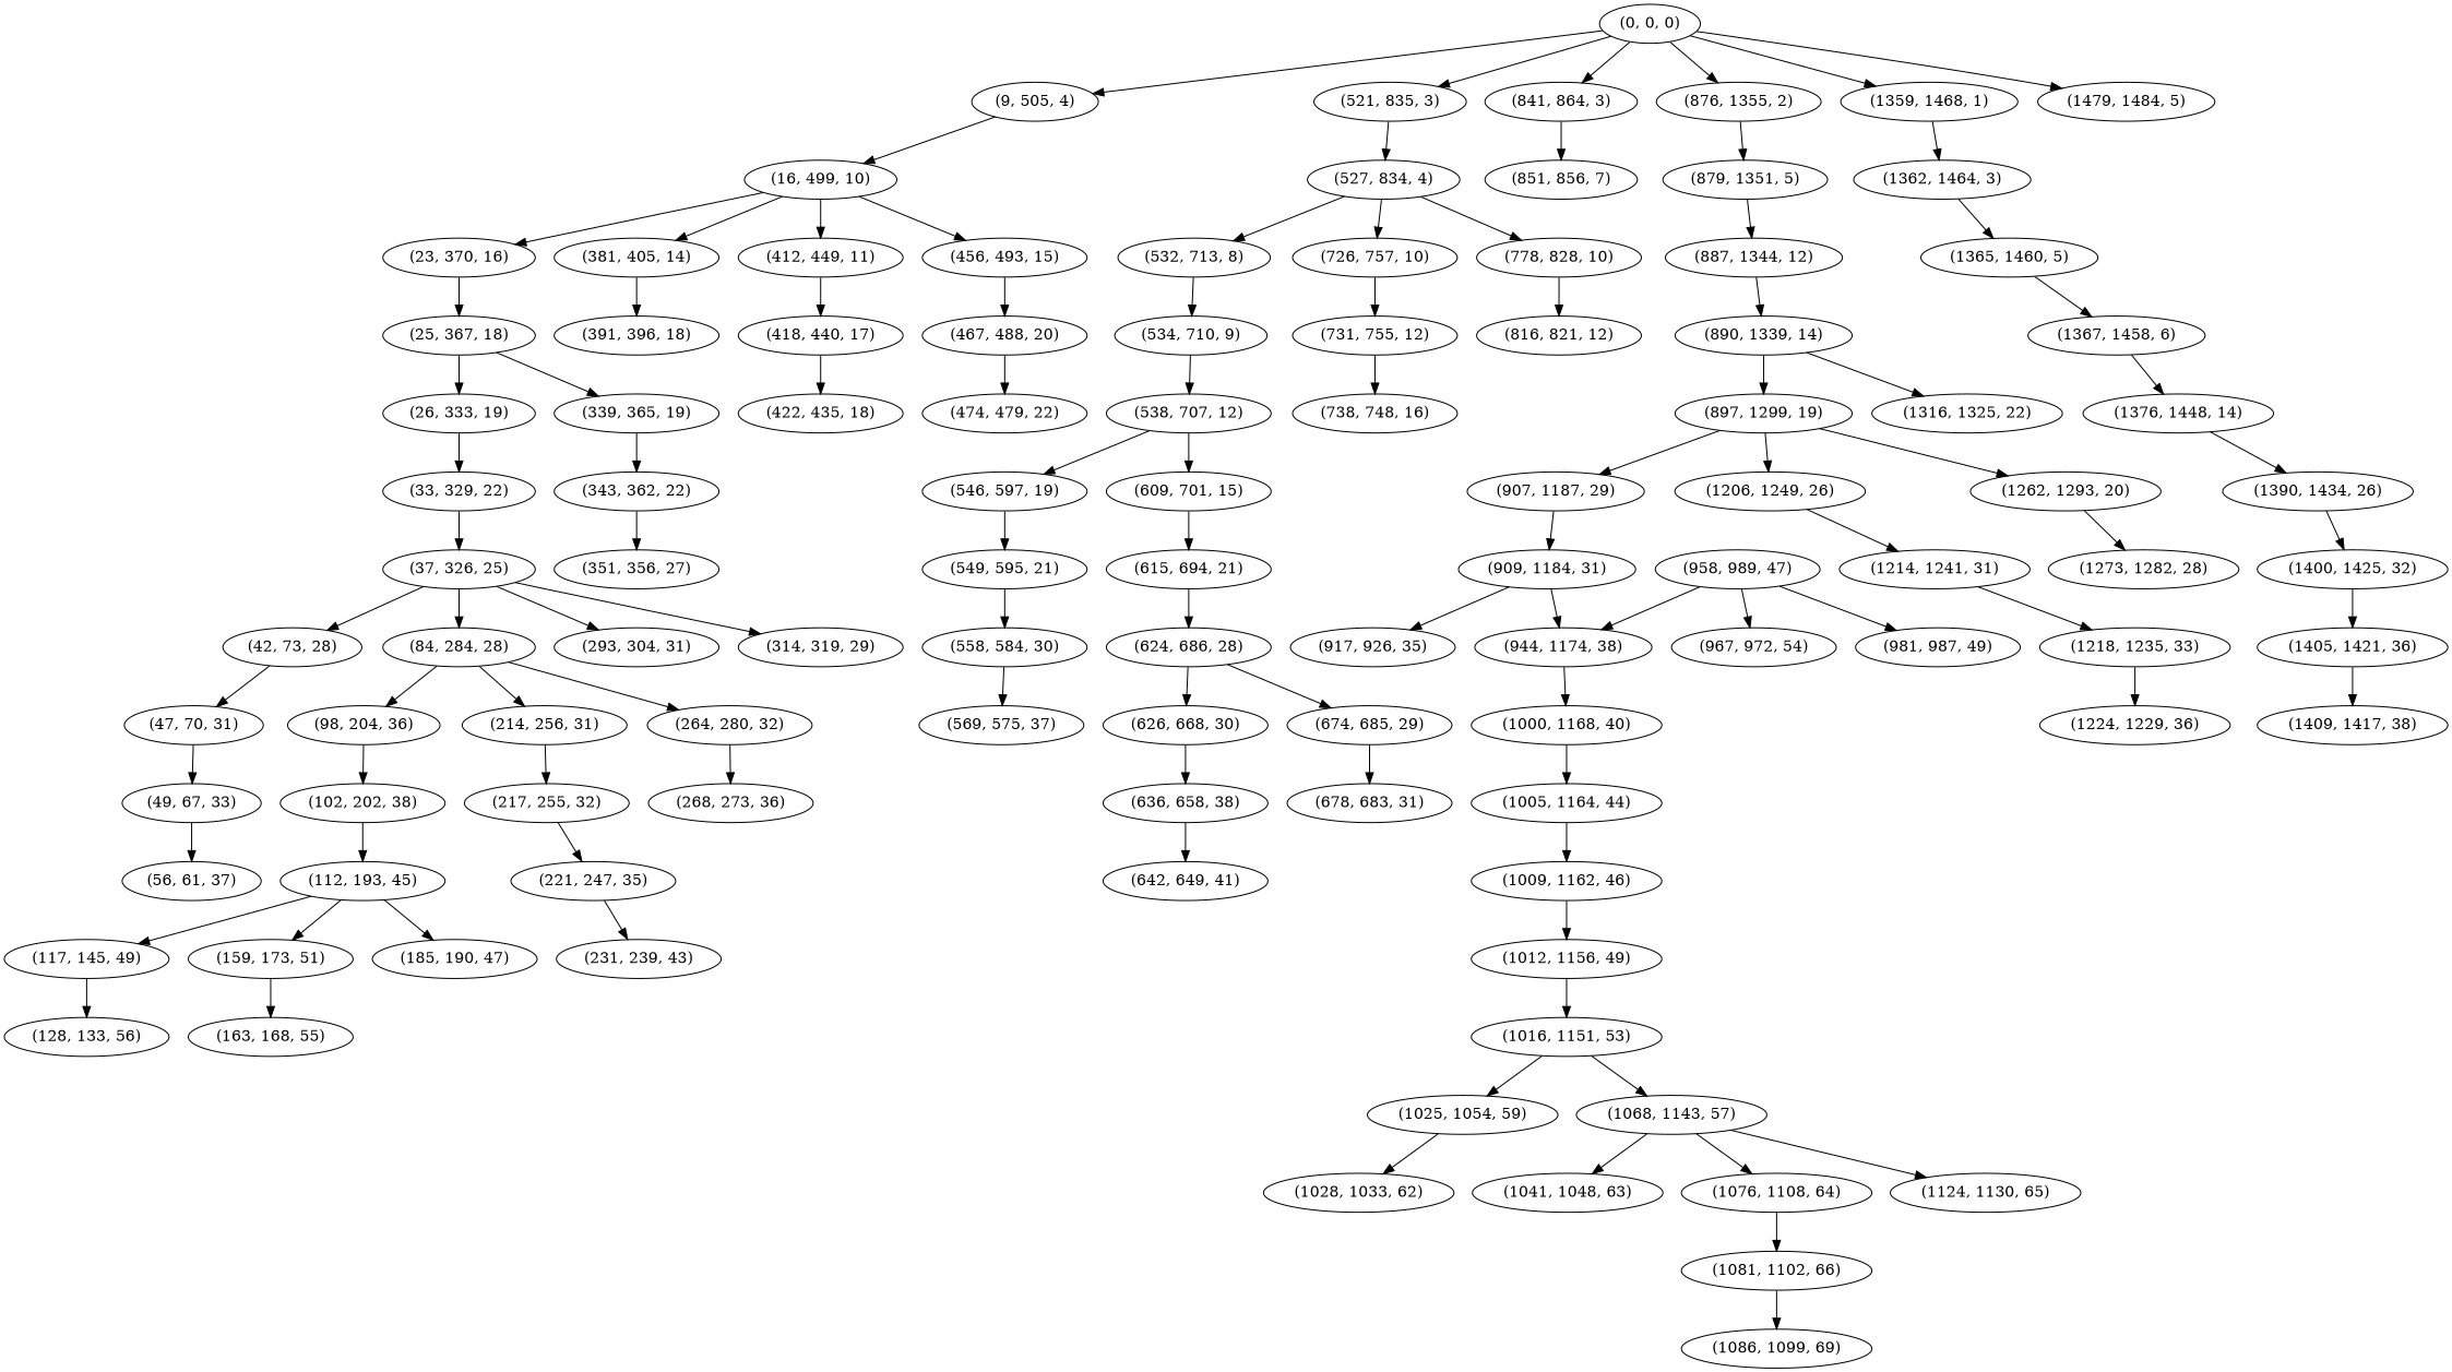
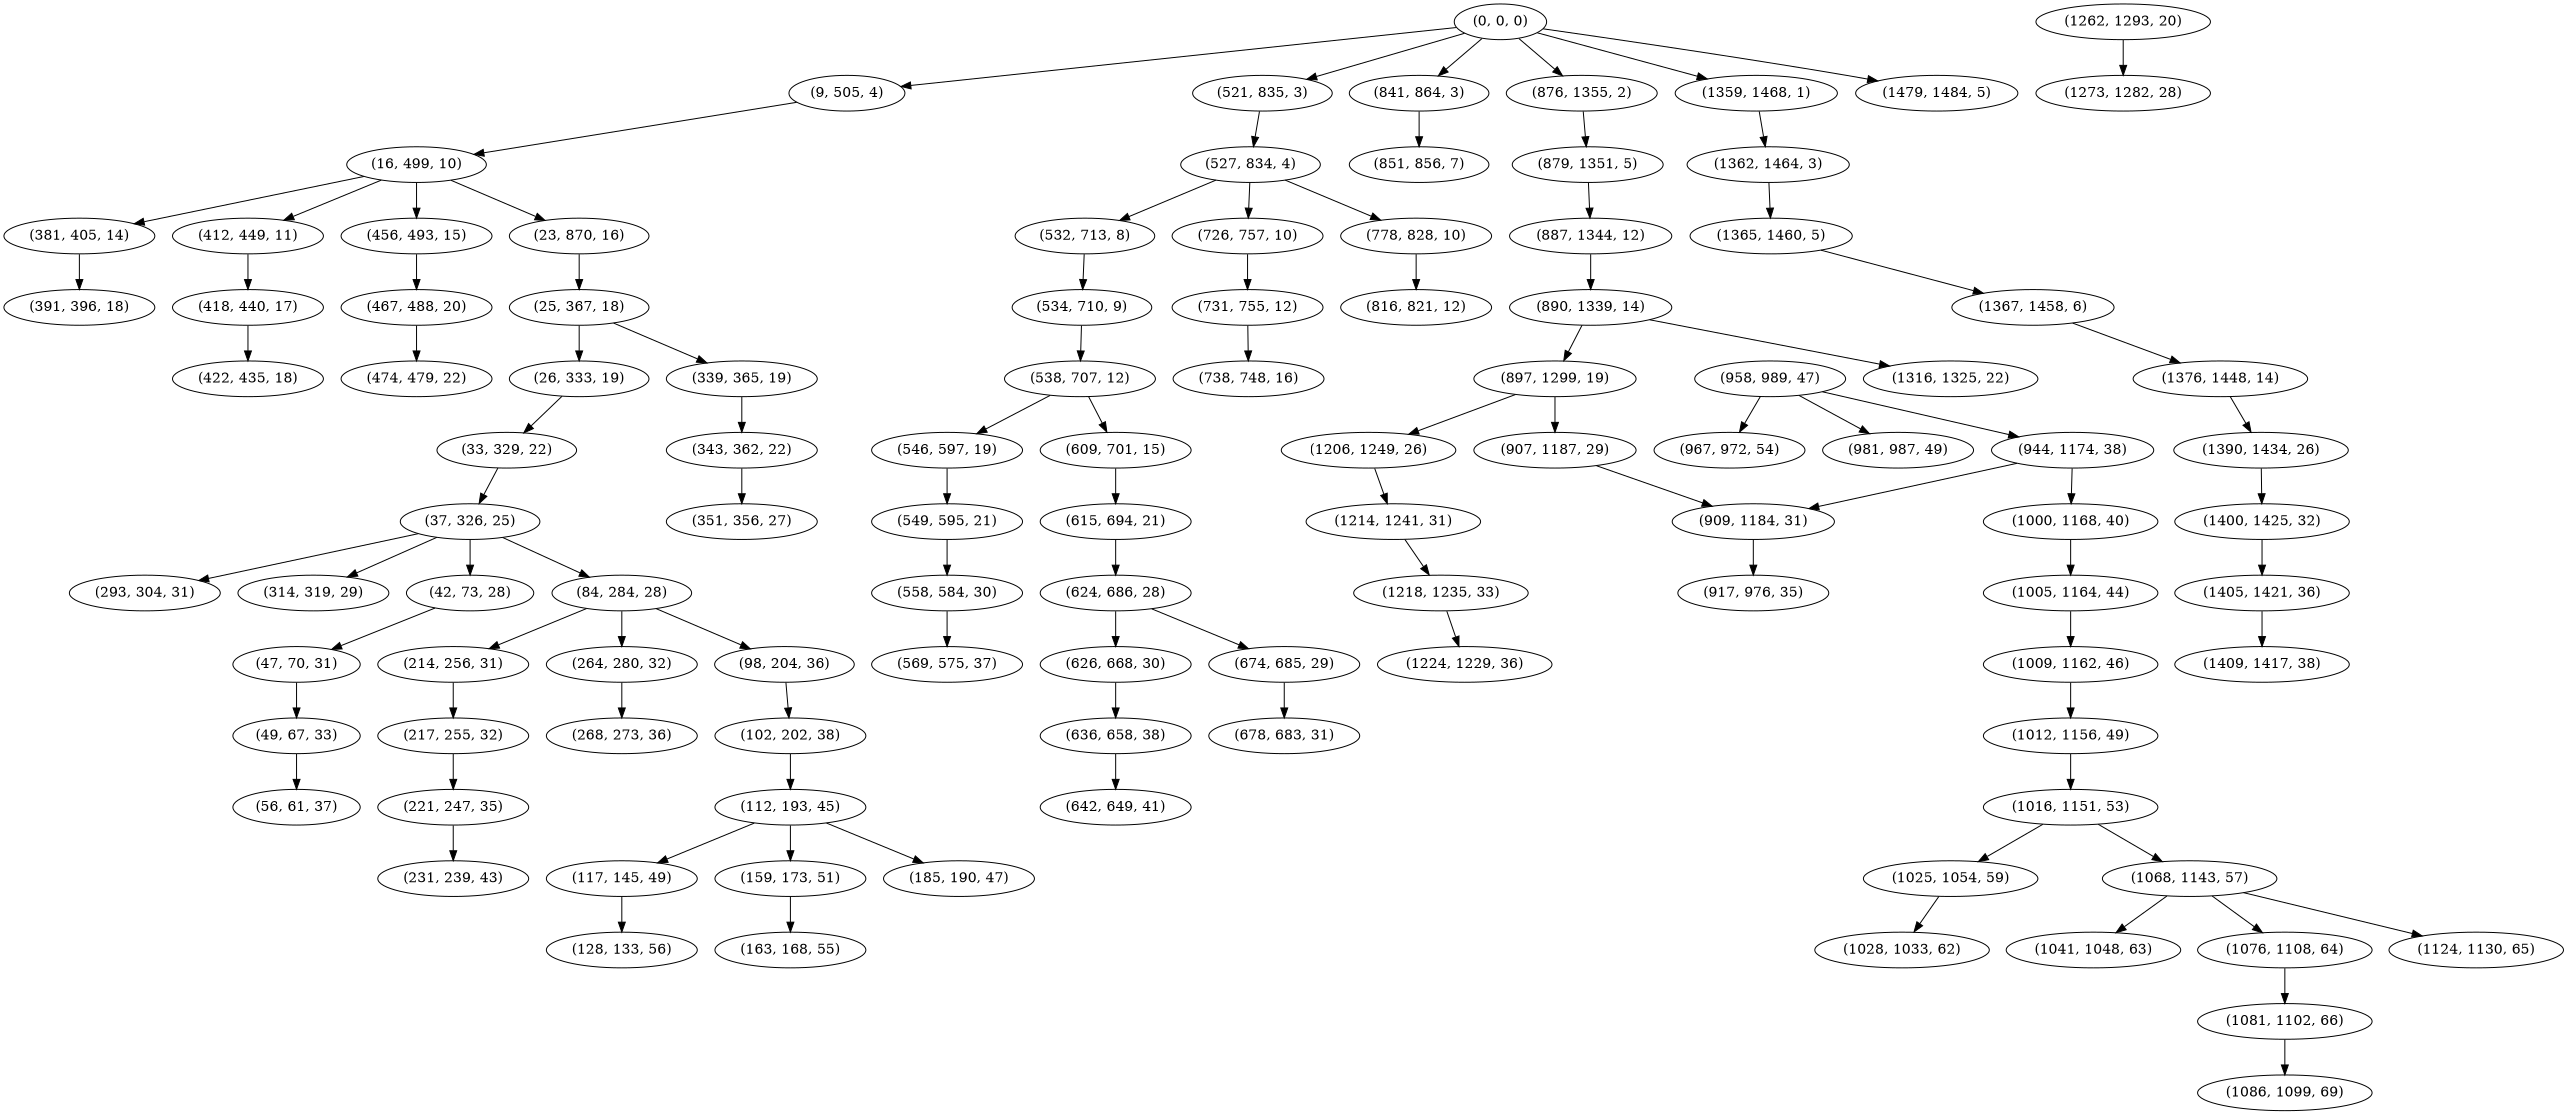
  digraph {
    "(0, 0, 0)"
    "(9, 505, 4)"
    "(521, 835, 3)"
    "(841, 864, 3)"
    "(876, 1355, 2)"
    "(1359, 1468, 1)"
    "(1479, 1484, 5)"
    "(16, 499, 10)"
    "(527, 834, 4)"
    "(851, 856, 7)"
    "(879, 1351, 5)"
    "(1362, 1464, 3)"
-   "(23, 370, 16)"
+   "(23, 370, 16)" [label="(23, 870, 16)"]
    "(381, 405, 14)"
    "(412, 449, 11)"
    "(456, 493, 15)"
    "(25, 367, 18)"
    "(391, 396, 18)"
    "(418, 440, 17)"
    "(467, 488, 20)"
    "(26, 333, 19)"
    "(339, 365, 19)"
    "(33, 329, 22)"
    "(343, 362, 22)"
    "(37, 326, 25)"
    "(42, 73, 28)"
    "(84, 284, 28)"
    "(293, 304, 31)"
    "(314, 319, 29)"
    "(47, 70, 31)"
    "(98, 204, 36)"
    "(214, 256, 31)"
    "(264, 280, 32)"
    "(49, 67, 33)"
    "(56, 61, 37)"
    "(102, 202, 38)"
    "(217, 255, 32)"
    "(268, 273, 36)"
    "(112, 193, 45)"
    "(117, 145, 49)"
    "(159, 173, 51)"
    "(185, 190, 47)"
    "(128, 133, 56)"
    "(163, 168, 55)"
    "(221, 247, 35)"
    "(231, 239, 43)"
    "(351, 356, 27)"
    "(422, 435, 18)"
    "(474, 479, 22)"
    "(532, 713, 8)"
    "(726, 757, 10)"
    "(778, 828, 10)"
    "(534, 710, 9)"
    "(731, 755, 12)"
    "(816, 821, 12)"
    "(538, 707, 12)"
    "(546, 597, 19)"
    "(609, 701, 15)"
    "(549, 595, 21)"
    "(615, 694, 21)"
    "(558, 584, 30)"
    "(569, 575, 37)"
    "(624, 686, 28)"
    "(626, 668, 30)"
    "(674, 685, 29)"
    "(636, 658, 38)"
    "(678, 683, 31)"
    "(642, 649, 41)"
    "(738, 748, 16)"
    "(887, 1344, 12)"
    "(890, 1339, 14)"
    "(897, 1299, 19)"
    "(1316, 1325, 22)"
    "(907, 1187, 29)"
    "(1206, 1249, 26)"
    "(1262, 1293, 20)"
    "(909, 1184, 31)"
    "(1214, 1241, 31)"
    "(1273, 1282, 28)"
-   "(917, 926, 35)"
+   "(917, 926, 35)" [label="(917, 976, 35)"]
    "(944, 1174, 38)"
    "(1000, 1168, 40)"
    "(958, 989, 47)"
    "(967, 972, 54)"
    "(981, 987, 49)"
    "(1005, 1164, 44)"
    "(1009, 1162, 46)"
    "(1012, 1156, 49)"
    "(1016, 1151, 53)"
    "(1025, 1054, 59)"
    "(1068, 1143, 57)"
    "(1028, 1033, 62)"
    "(1041, 1048, 63)"
    "(1076, 1108, 64)"
    "(1124, 1130, 65)"
    "(1081, 1102, 66)"
    "(1086, 1099, 69)"
    "(1218, 1235, 33)"
    "(1224, 1229, 36)"
    "(1365, 1460, 5)"
    "(1367, 1458, 6)"
    "(1376, 1448, 14)"
    "(1390, 1434, 26)"
    "(1400, 1425, 32)"
    "(1405, 1421, 36)"
    "(1409, 1417, 38)"
    "(0, 0, 0)" -> "(9, 505, 4)"
    "(0, 0, 0)" -> "(521, 835, 3)"
    "(0, 0, 0)" -> "(841, 864, 3)"
    "(0, 0, 0)" -> "(876, 1355, 2)"
    "(0, 0, 0)" -> "(1359, 1468, 1)"
    "(0, 0, 0)" -> "(1479, 1484, 5)"
    "(9, 505, 4)" -> "(16, 499, 10)"
    "(521, 835, 3)" -> "(527, 834, 4)"
    "(841, 864, 3)" -> "(851, 856, 7)"
    "(876, 1355, 2)" -> "(879, 1351, 5)"
    "(1359, 1468, 1)" -> "(1362, 1464, 3)"
    "(16, 499, 10)" -> "(23, 370, 16)"
    "(16, 499, 10)" -> "(381, 405, 14)"
    "(16, 499, 10)" -> "(412, 449, 11)"
    "(16, 499, 10)" -> "(456, 493, 15)"
    "(527, 834, 4)" -> "(532, 713, 8)"
    "(527, 834, 4)" -> "(726, 757, 10)"
    "(527, 834, 4)" -> "(778, 828, 10)"
    "(879, 1351, 5)" -> "(887, 1344, 12)"
    "(1362, 1464, 3)" -> "(1365, 1460, 5)"
    "(23, 370, 16)" -> "(25, 367, 18)"
    "(381, 405, 14)" -> "(391, 396, 18)"
    "(412, 449, 11)" -> "(418, 440, 17)"
    "(456, 493, 15)" -> "(467, 488, 20)"
    "(25, 367, 18)" -> "(26, 333, 19)"
    "(25, 367, 18)" -> "(339, 365, 19)"
    "(418, 440, 17)" -> "(422, 435, 18)"
    "(467, 488, 20)" -> "(474, 479, 22)"
    "(26, 333, 19)" -> "(33, 329, 22)"
    "(339, 365, 19)" -> "(343, 362, 22)"
    "(33, 329, 22)" -> "(37, 326, 25)"
    "(343, 362, 22)" -> "(351, 356, 27)"
    "(37, 326, 25)" -> "(42, 73, 28)"
    "(37, 326, 25)" -> "(84, 284, 28)"
    "(37, 326, 25)" -> "(293, 304, 31)"
    "(37, 326, 25)" -> "(314, 319, 29)"
    "(42, 73, 28)" -> "(47, 70, 31)"
    "(84, 284, 28)" -> "(98, 204, 36)"
    "(84, 284, 28)" -> "(214, 256, 31)"
    "(84, 284, 28)" -> "(264, 280, 32)"
    "(47, 70, 31)" -> "(49, 67, 33)"
    "(98, 204, 36)" -> "(102, 202, 38)"
    "(214, 256, 31)" -> "(217, 255, 32)"
    "(264, 280, 32)" -> "(268, 273, 36)"
    "(49, 67, 33)" -> "(56, 61, 37)"
    "(102, 202, 38)" -> "(112, 193, 45)"
    "(217, 255, 32)" -> "(221, 247, 35)"
    "(112, 193, 45)" -> "(117, 145, 49)"
    "(112, 193, 45)" -> "(159, 173, 51)"
    "(112, 193, 45)" -> "(185, 190, 47)"
    "(117, 145, 49)" -> "(128, 133, 56)"
    "(159, 173, 51)" -> "(163, 168, 55)"
    "(221, 247, 35)" -> "(231, 239, 43)"
    "(532, 713, 8)" -> "(534, 710, 9)"
    "(726, 757, 10)" -> "(731, 755, 12)"
    "(778, 828, 10)" -> "(816, 821, 12)"
    "(534, 710, 9)" -> "(538, 707, 12)"
    "(731, 755, 12)" -> "(738, 748, 16)"
    "(538, 707, 12)" -> "(546, 597, 19)"
    "(538, 707, 12)" -> "(609, 701, 15)"
    "(546, 597, 19)" -> "(549, 595, 21)"
    "(609, 701, 15)" -> "(615, 694, 21)"
    "(549, 595, 21)" -> "(558, 584, 30)"
    "(615, 694, 21)" -> "(624, 686, 28)"
    "(558, 584, 30)" -> "(569, 575, 37)"
    "(624, 686, 28)" -> "(626, 668, 30)"
    "(624, 686, 28)" -> "(674, 685, 29)"
    "(626, 668, 30)" -> "(636, 658, 38)"
    "(674, 685, 29)" -> "(678, 683, 31)"
    "(636, 658, 38)" -> "(642, 649, 41)"
    "(887, 1344, 12)" -> "(890, 1339, 14)"
    "(890, 1339, 14)" -> "(897, 1299, 19)"
    "(890, 1339, 14)" -> "(1316, 1325, 22)"
    "(897, 1299, 19)" -> "(907, 1187, 29)"
    "(897, 1299, 19)" -> "(1206, 1249, 26)"
-   "(897, 1299, 19)" -> "(1262, 1293, 20)"
    "(907, 1187, 29)" -> "(909, 1184, 31)"
    "(1206, 1249, 26)" -> "(1214, 1241, 31)"
    "(1262, 1293, 20)" -> "(1273, 1282, 28)"
    "(909, 1184, 31)" -> "(917, 926, 35)"
-   "(909, 1184, 31)" -> "(944, 1174, 38)"
+   "(944, 1174, 38)" -> "(909, 1184, 31)"
    "(1214, 1241, 31)" -> "(1218, 1235, 33)"
    "(944, 1174, 38)" -> "(1000, 1168, 40)"
    "(1000, 1168, 40)" -> "(1005, 1164, 44)"
    "(958, 989, 47)" -> "(944, 1174, 38)"
    "(958, 989, 47)" -> "(967, 972, 54)"
    "(958, 989, 47)" -> "(981, 987, 49)"
    "(1005, 1164, 44)" -> "(1009, 1162, 46)"
    "(1009, 1162, 46)" -> "(1012, 1156, 49)"
    "(1012, 1156, 49)" -> "(1016, 1151, 53)"
    "(1016, 1151, 53)" -> "(1025, 1054, 59)"
    "(1016, 1151, 53)" -> "(1068, 1143, 57)"
    "(1025, 1054, 59)" -> "(1028, 1033, 62)"
    "(1068, 1143, 57)" -> "(1041, 1048, 63)"
    "(1068, 1143, 57)" -> "(1076, 1108, 64)"
    "(1068, 1143, 57)" -> "(1124, 1130, 65)"
    "(1076, 1108, 64)" -> "(1081, 1102, 66)"
    "(1081, 1102, 66)" -> "(1086, 1099, 69)"
    "(1218, 1235, 33)" -> "(1224, 1229, 36)"
    "(1365, 1460, 5)" -> "(1367, 1458, 6)"
    "(1367, 1458, 6)" -> "(1376, 1448, 14)"
    "(1376, 1448, 14)" -> "(1390, 1434, 26)"
    "(1390, 1434, 26)" -> "(1400, 1425, 32)"
    "(1400, 1425, 32)" -> "(1405, 1421, 36)"
    "(1405, 1421, 36)" -> "(1409, 1417, 38)"
  }
